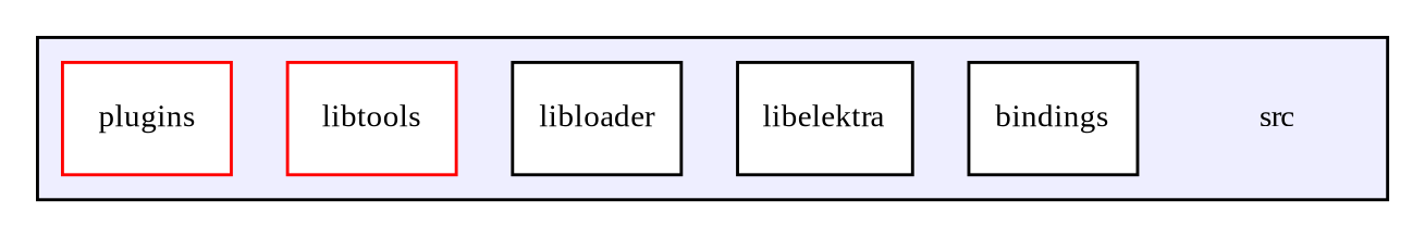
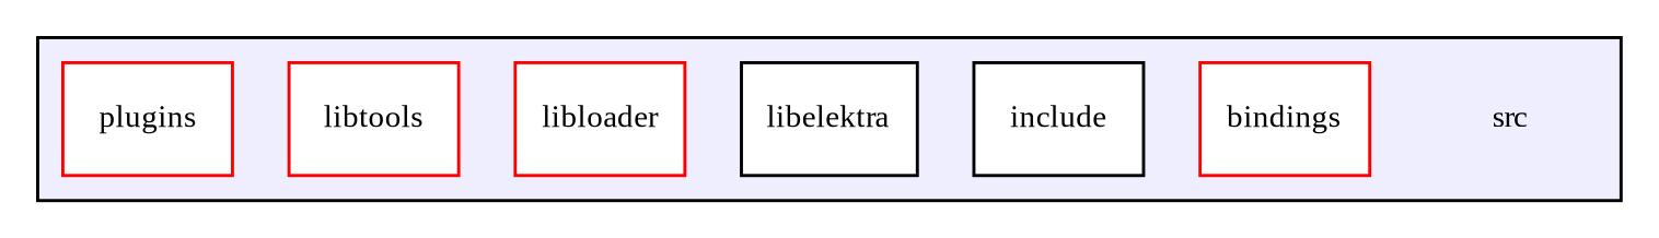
  digraph {
    compound=true
    fontname="Liberation Serif"
    node [fontname="Liberation Serif" fontsize=10 shape=box color=red fillcolor=white style=filled]
    n1 [label=src shape=plaintext color="" fillcolor="" style=""]
-   n2 [color=black label=bindings]
+   n2 [label=bindings]
+   n3 [color=black label=include]
    n4 [color=black label=libelektra]
-   n5 [color=black label=libloader]
+   n5 [label=libloader]
    n6 [label=libtools]
    n7 [label=plugins]
    subgraph cluster_1 {
      bgcolor="#eeeeff"
      pencolor=black
      n1
      n2
+     n3
      n4
      n5
      n6
      n7
    }
  }
